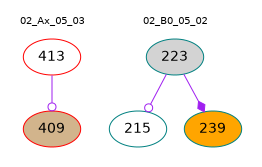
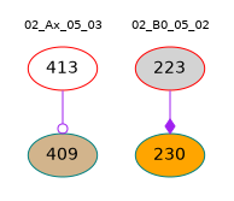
  digraph {
    fontname="DejaVu Sans"
    node [color=teal fillcolor=white fontname="DejaVu Sans" style=filled]
    edge [arrowhead=odot color=purple fontname="DejaVu Sans"]
    n1 [color=red label=413]
-   n2 [color=red fillcolor=tan label=409]
-   n3 [fillcolor=lightgrey label=223]
-   n4 [label=215]
-   n5 [fillcolor=orange label=239]
+   n2 [fillcolor=tan label=409]
+   n3 [color=red fillcolor=lightgrey label=223]
+   n5 [fillcolor=orange label=230]
    subgraph cluster_1 {
      color=white
      fontsize=10
      label="02_Ax_05_03"
      n1
      n2
    }
    subgraph cluster_2 {
      color=white
      fontsize=10
      label="02_B0_05_02"
      n3
-     n4
      n5
    }
    n1 -> n2
-   n3 -> n4
    n3 -> n5 [arrowhead=diamond]
  }
